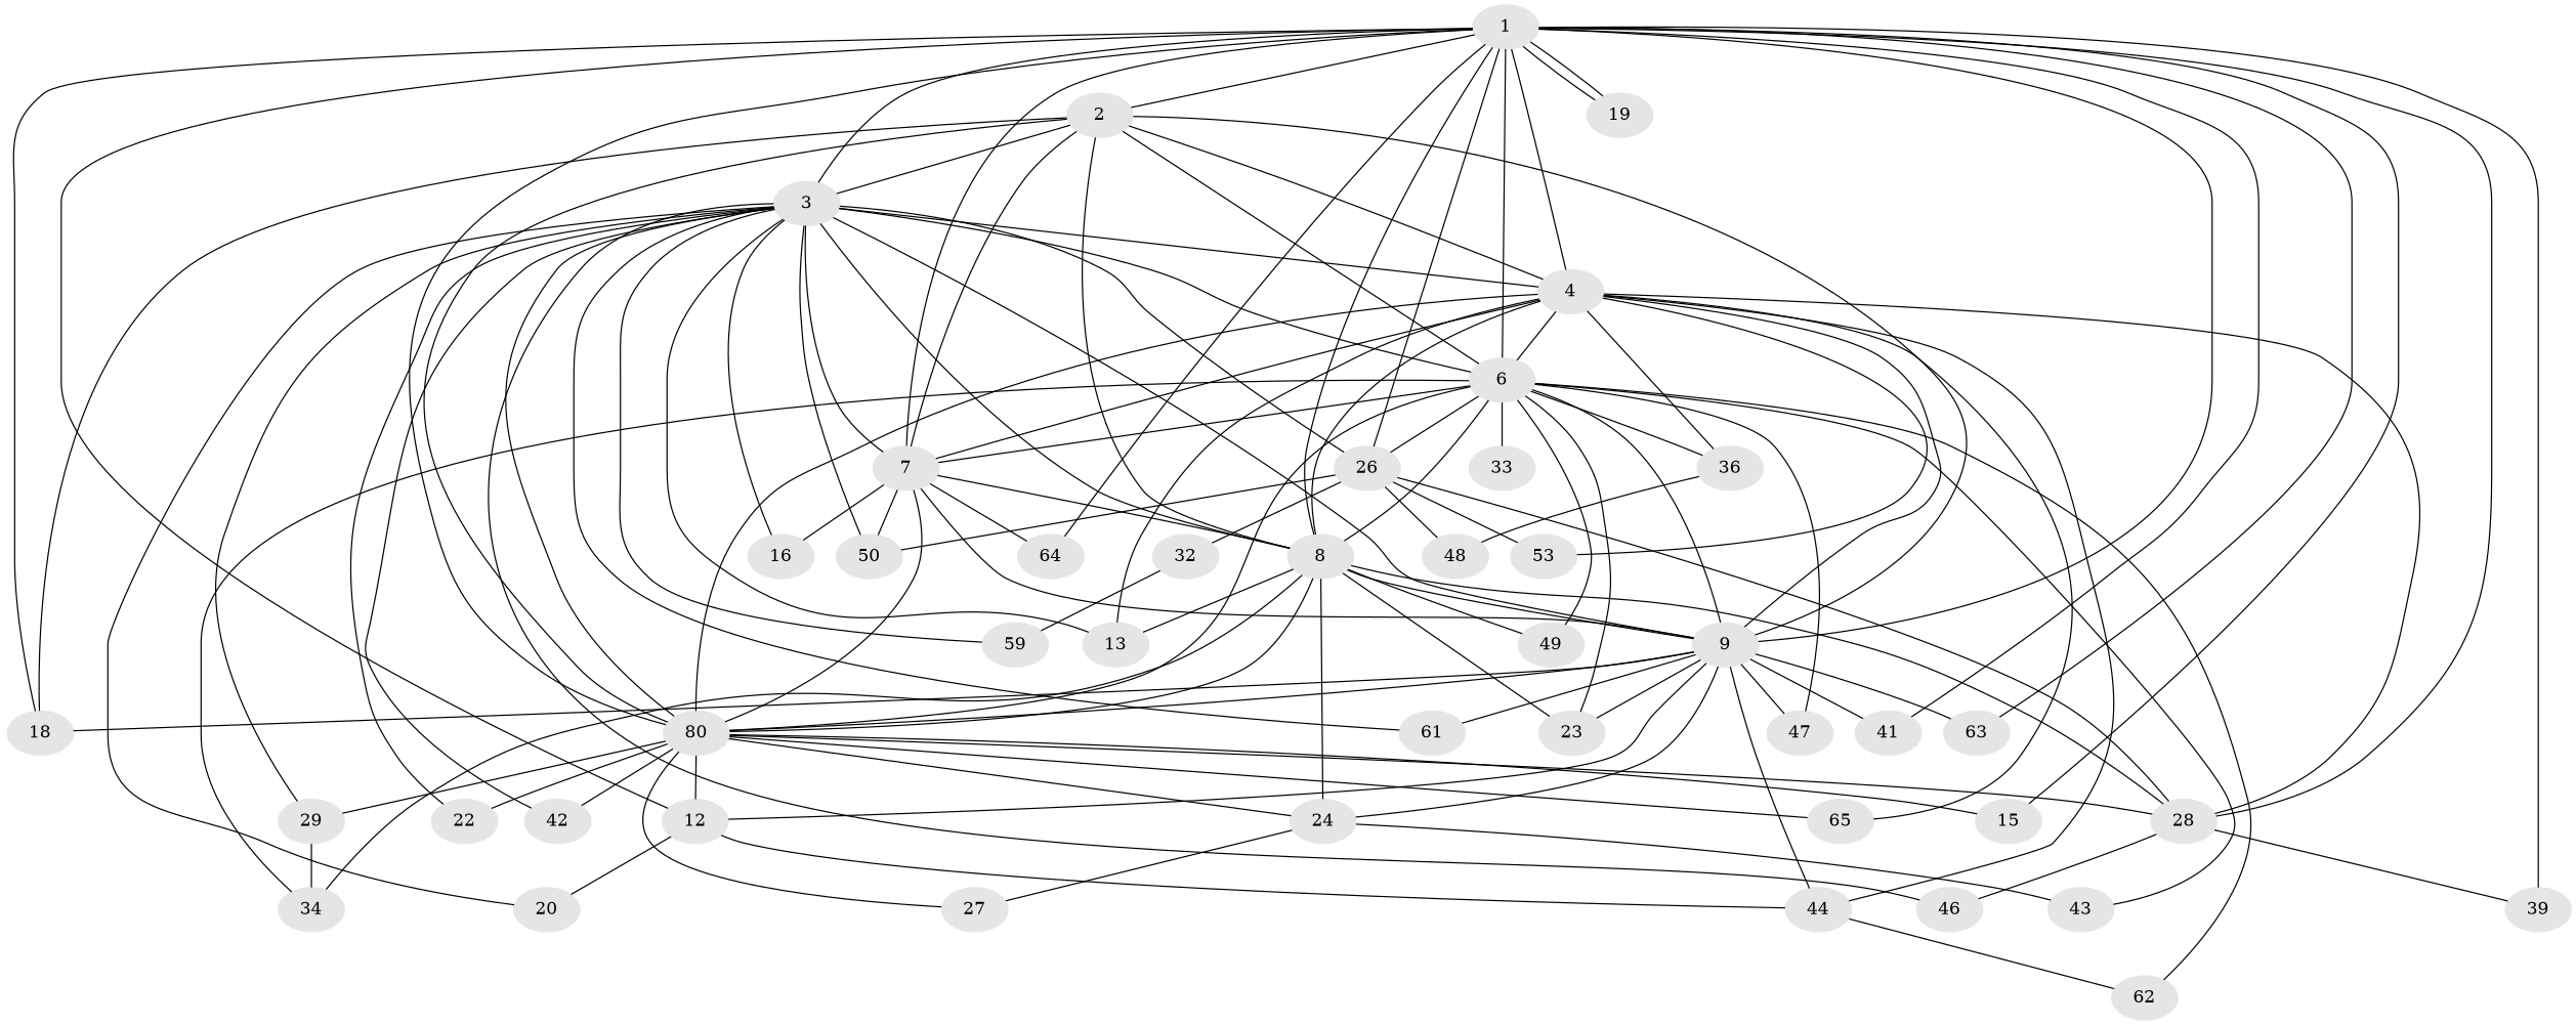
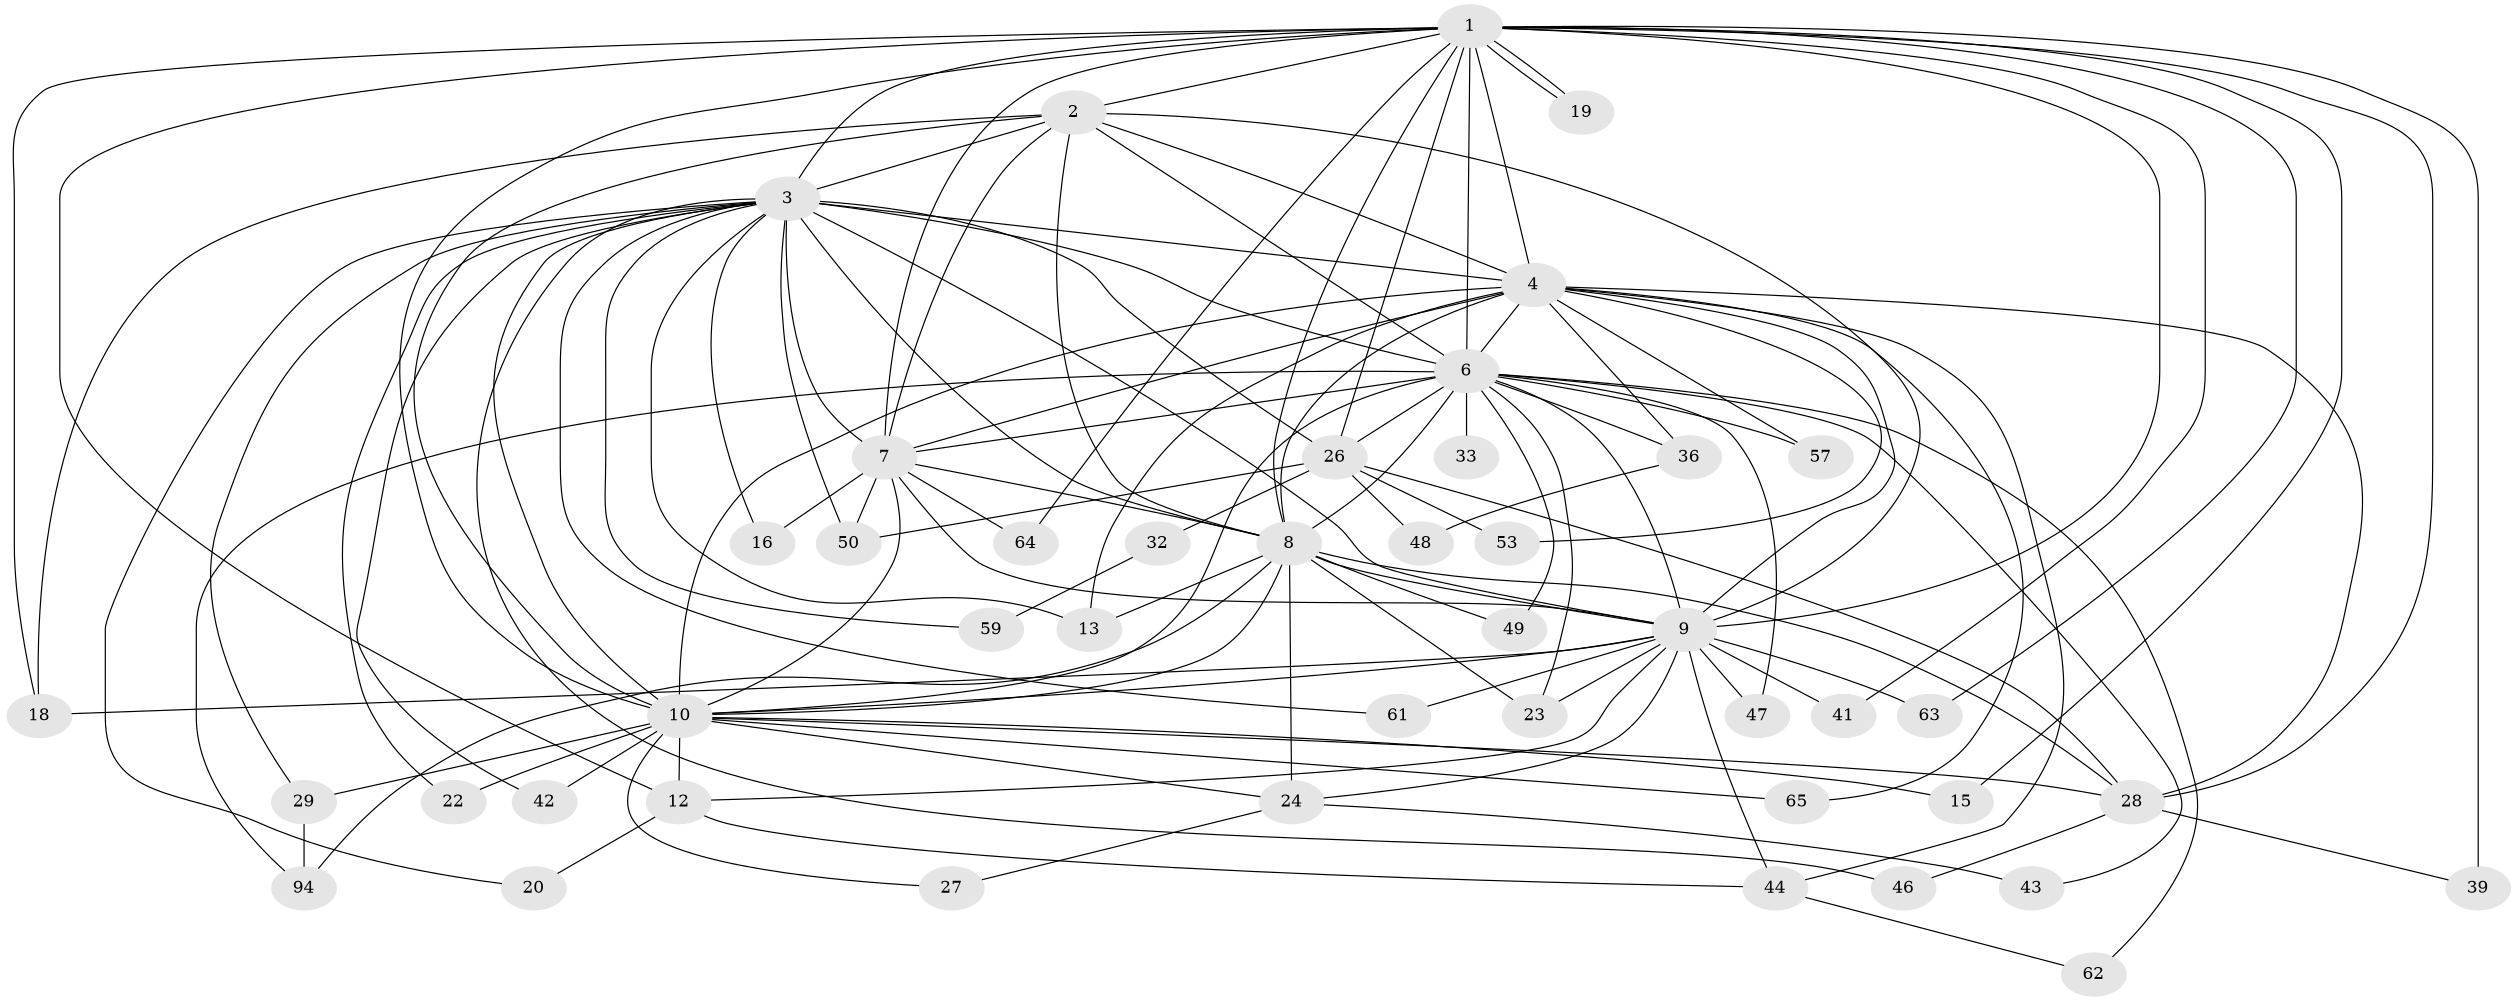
  graph {
    node [color=gray90 style=filled]
    1 [super="+30"]
    2 [super="+11"]
    3 [super="+5"]
    4 [super="+45"]
    6 [super="+14"]
    7 [super="+40"]
    8 [super="+56"]
    9 [super="+37"]
-   10 [super="+35" label=80]
+   10 [super="+35"]
    12 [super="+17"]
    15
    18 [super="+31"]
    19
    26 [super="+55"]
    28 [super="+58"]
    39
    41
    63
    64
    13 [super="+25"]
    16
    20
    22
    29
    42
    46
    50 [super="+51"]
    59
    61
    36
    44 [super="+54"]
    53
+   57
    65
    33
    23 [super="+60"]
-   34 [super="+52"]
+   34 [super="+52" label=94]
    43
    47
    49
    62
    24 [super="+38"]
    27
    32
    48
    1 -- 2
    1 -- 3 [weight=2]
    1 -- 4
    1 -- 6
    1 -- 7
    1 -- 8
    1 -- 9 [weight=2]
    1 -- 10
    1 -- 12
    1 -- 15
    1 -- 18
    1 -- 19
    1 -- 19
    1 -- 26
    1 -- 28
    1 -- 39
    1 -- 41
    1 -- 63
    1 -- 64
    2 -- 3 [weight=2]
    2 -- 4
    2 -- 6 [weight=3]
    2 -- 7
    2 -- 8
    2 -- 9
    2 -- 10
    2 -- 18
    3 -- 4 [weight=2]
    3 -- 6 [weight=2]
    3 -- 7 [weight=2]
    3 -- 8 [weight=2]
    3 -- 9 [weight=2]
    3 -- 10 [weight=2]
    3 -- 26
    3 -- 13
    3 -- 16
    3 -- 20
    3 -- 22
    3 -- 29
    3 -- 42
    3 -- 46
    3 -- 50
    3 -- 59
    3 -- 61
    4 -- 6 [weight=2]
    4 -- 7
    4 -- 8
    4 -- 9
    4 -- 10
    4 -- 28
    4 -- 13
    4 -- 36
    4 -- 44
    4 -- 53
+   4 -- 57
    4 -- 65
    6 -- 7 [weight=2]
    6 -- 8
    6 -- 9
    6 -- 10
    6 -- 26
    6 -- 36
+   6 -- 57
    6 -- 33
    6 -- 23
    6 -- 34
    6 -- 43
    6 -- 47
    6 -- 49
    6 -- 62
    7 -- 8
    7 -- 9 [weight=2]
    7 -- 10
    7 -- 64
    7 -- 16
    7 -- 50
    8 -- 9
    8 -- 10
    8 -- 28
    8 -- 13
    8 -- 23
    8 -- 34
    8 -- 49
    8 -- 24
    9 -- 10
    9 -- 12
    9 -- 18
    9 -- 41
    9 -- 63
    9 -- 61
    9 -- 44
    9 -- 23
    9 -- 47
    9 -- 24
    10 -- 12
    10 -- 15
    10 -- 28
    10 -- 22
    10 -- 29
    10 -- 42
    10 -- 65
    10 -- 24
    10 -- 27
    12 -- 20
    12 -- 44
    26 -- 28
    26 -- 50
    26 -- 53
    26 -- 32
    26 -- 48
    28 -- 39
    28 -- 46
    29 -- 34
    36 -- 48
    44 -- 62
    24 -- 43
    24 -- 27
    32 -- 59
  }
